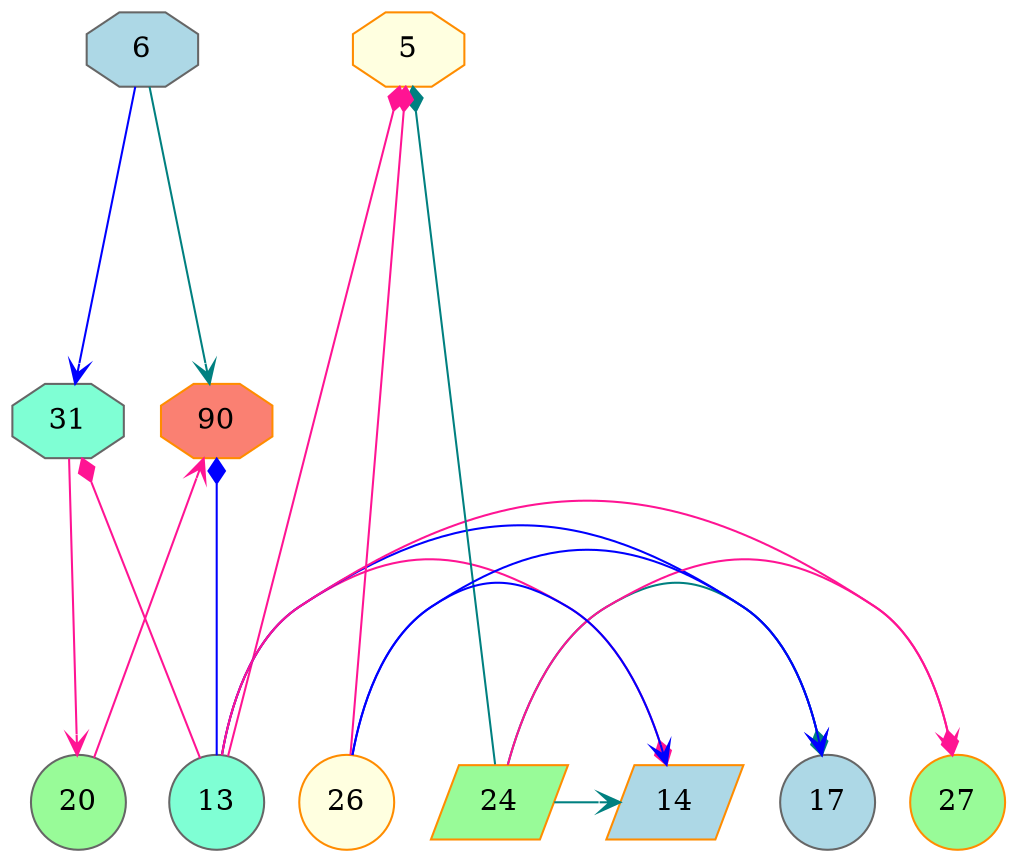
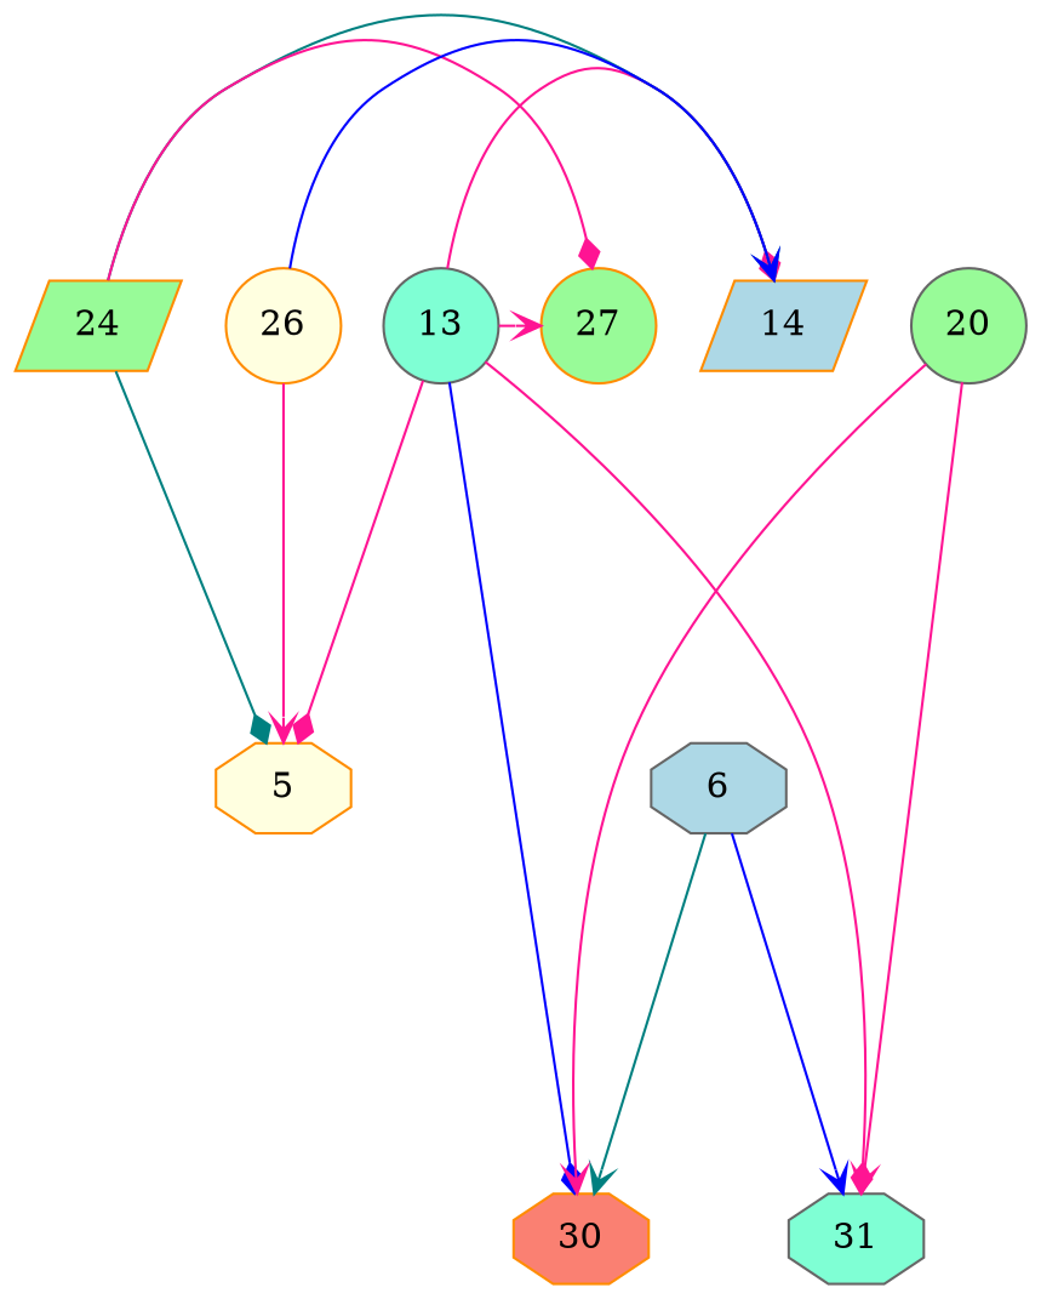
  digraph {
    ranksep=2.0
    node [color=darkorange fillcolor=lightblue shape=circle style=filled]
    edge [arrowhead=vee color=deeppink]
    5 [fillcolor=lightyellow shape=octagon]
    6 [color=gray40 shape=octagon]
    13 [color=gray40 fillcolor=aquamarine]
    14 [shape=parallelogram]
-   17 [color=gray40]
    20 [color=gray40 fillcolor=palegreen]
    24 [fillcolor=palegreen shape=parallelogram]
    26 [fillcolor=lightyellow]
    27 [fillcolor=palegreen]
-   30 [fillcolor=salmon shape=octagon label=90]
+   30 [fillcolor=salmon shape=octagon]
    31 [color=gray40 fillcolor=aquamarine shape=octagon]
    subgraph sub_1 {
      rank=same
      5
      6
    }
    subgraph sub_2 {
      rank=same
      13
      14
-     17
      20
      24
      26
      27
    }
    subgraph sub_3 {
      rank=same
      30
      31
    }
    6 -> 30 [color=teal]
    6 -> 31 [color=blue]
    13 -> 5 [arrowhead=diamond]
    13 -> 14 [arrowhead=diamond]
-   13 -> 17 [color=blue]
    13 -> 27
    13 -> 30 [arrowhead=diamond color=blue]
    13 -> 31 [arrowhead=diamond]
    20 -> 30
-   31 -> 20
+   20 -> 31
    24 -> 5 [arrowhead=diamond color=teal]
    24 -> 14 [color=teal]
-   24 -> 17 [arrowhead=diamond color=teal]
    24 -> 27 [arrowhead=diamond]
-   26 -> 5 [arrowhead=diamond]
+   26 -> 5
    26 -> 14 [color=blue]
-   26 -> 17 [color=blue]
  }
